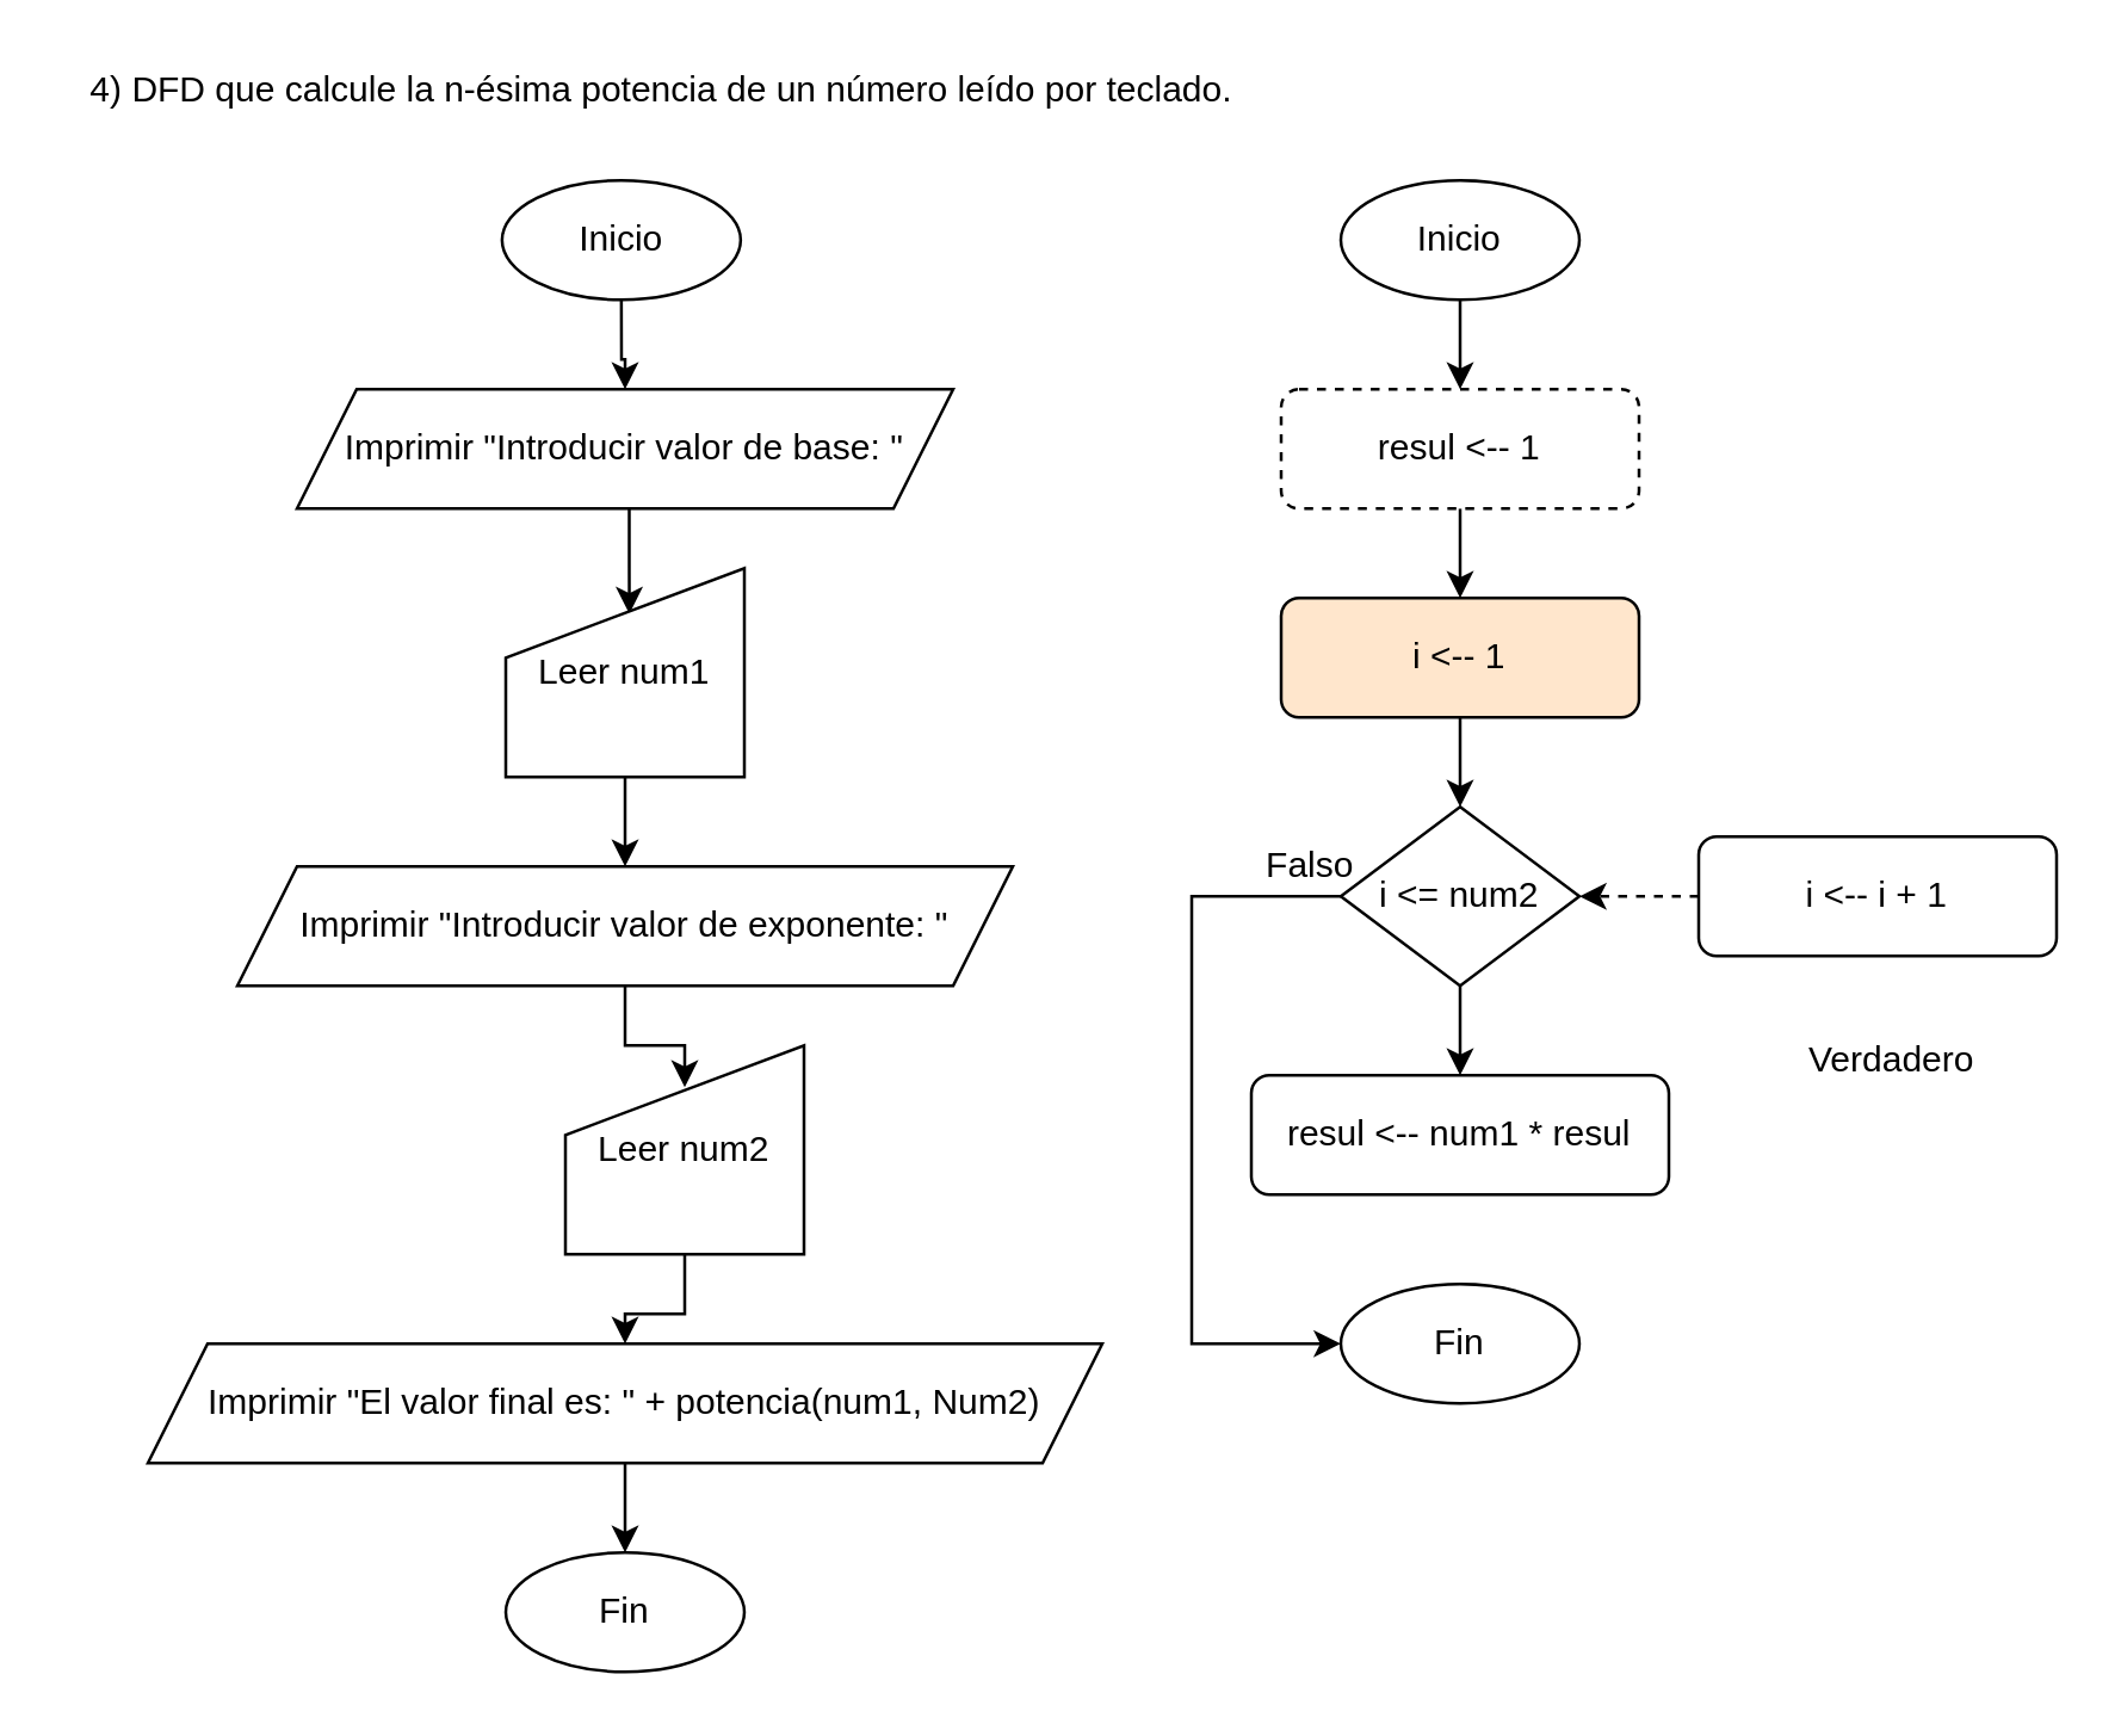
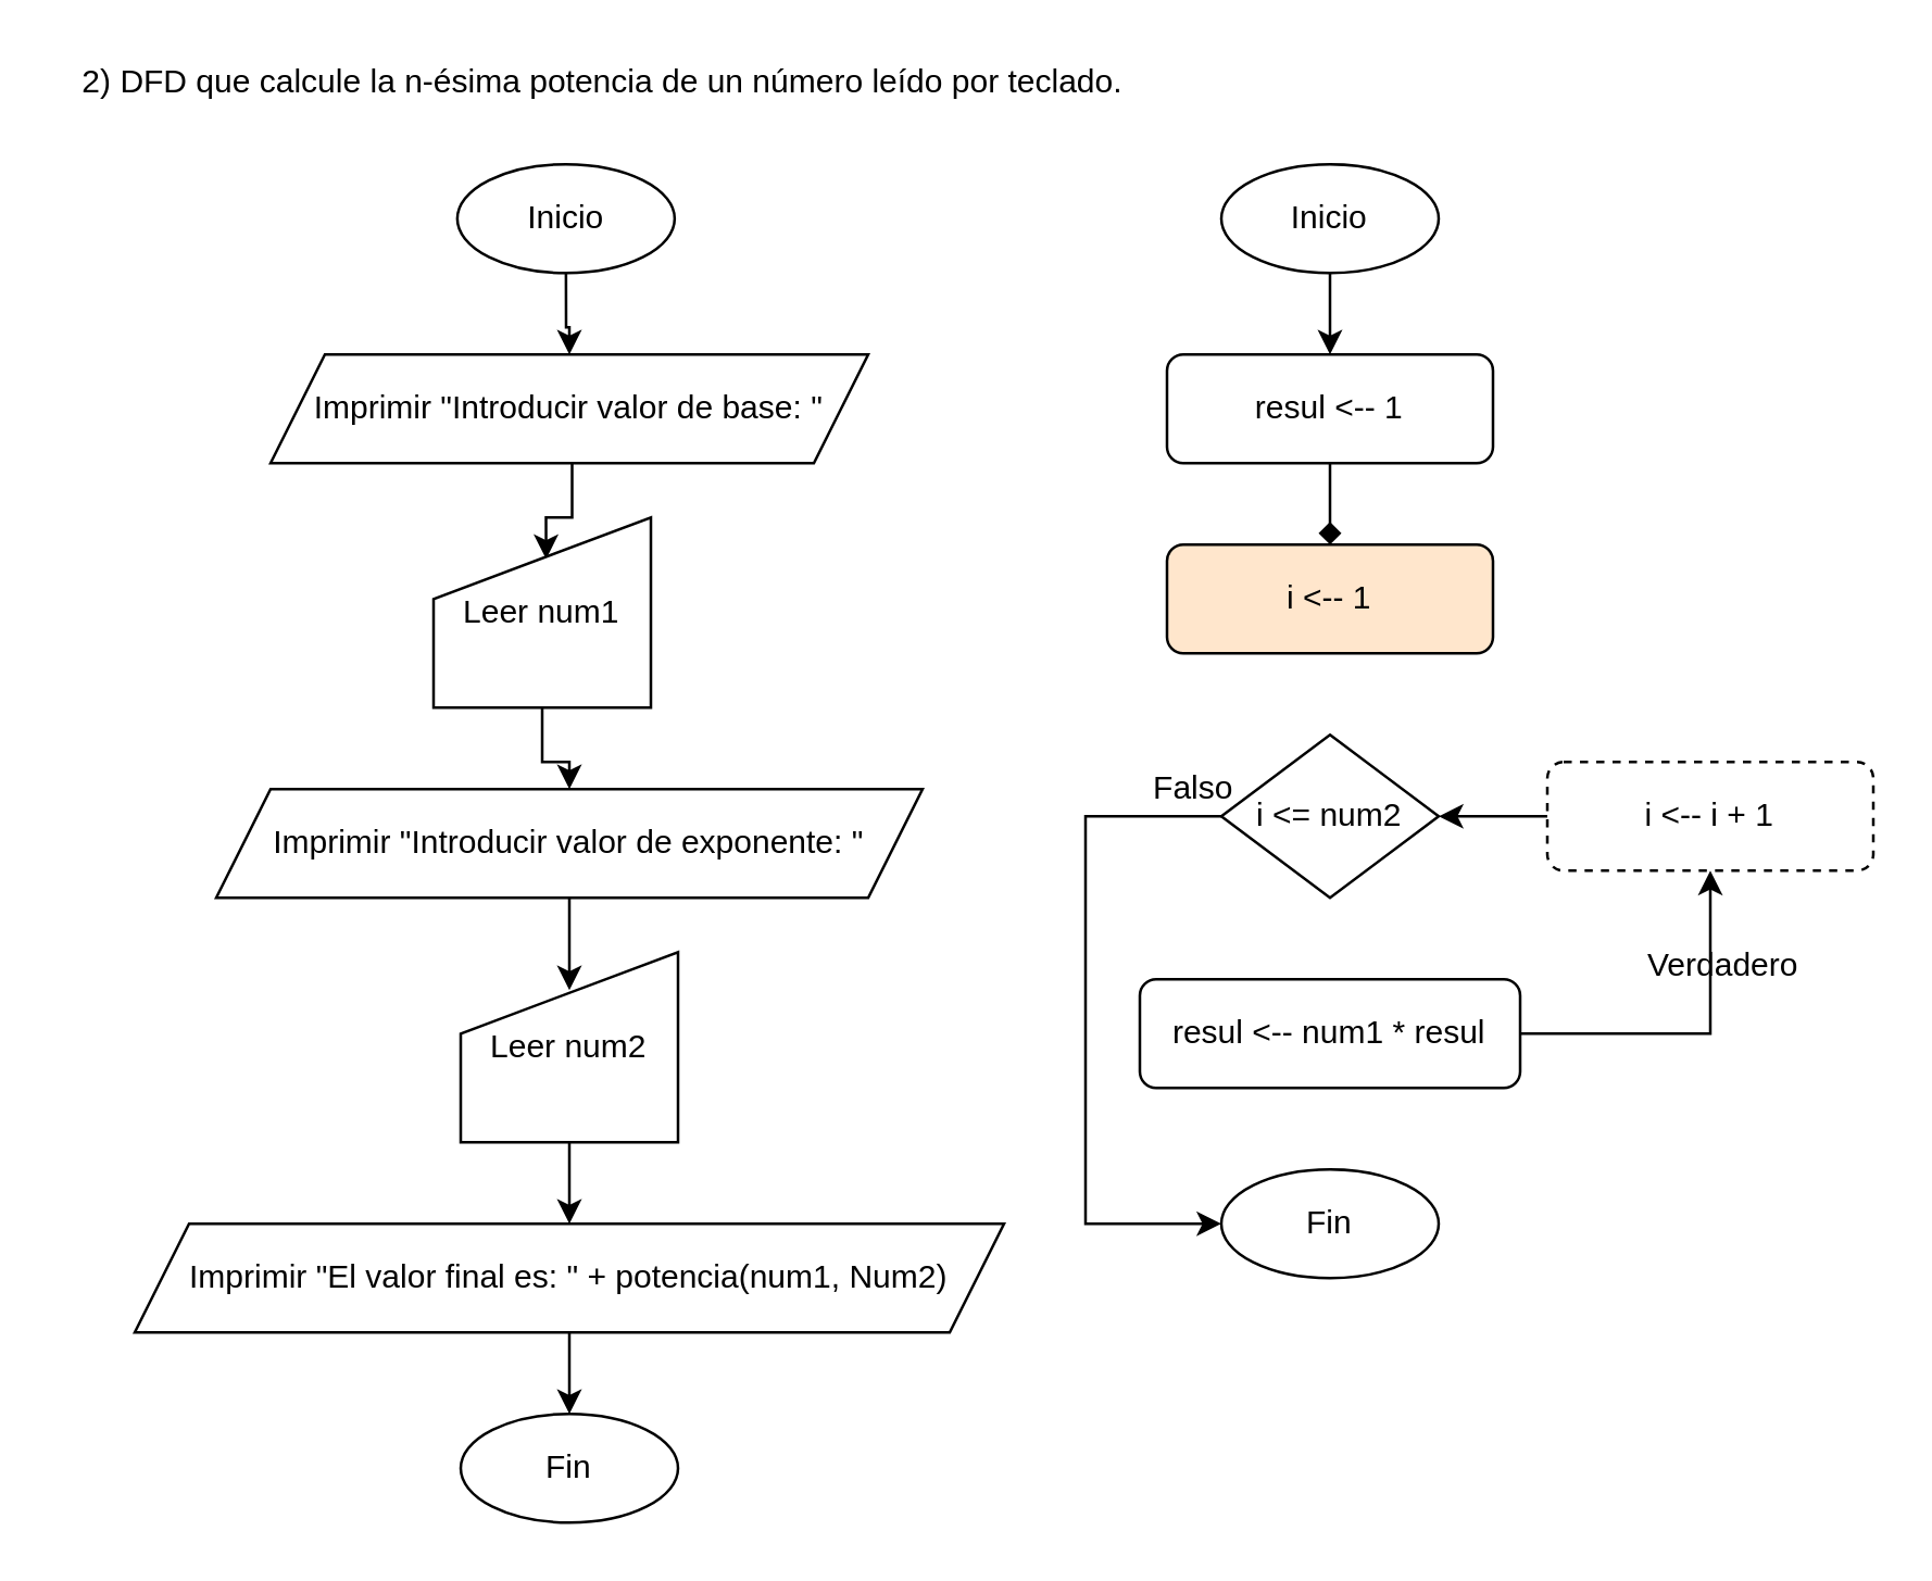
  <mxCell id="0" />
  <mxCell id="1" parent="0" />
- <mxCell id="2" value="4) DFD que calcule la n-ésima potencia de un número leído por teclado." style="text;html=1;strokeColor=none;fillColor=none;align=center;verticalAlign=middle;whiteSpace=wrap;rounded=0;" parent="1" vertex="1"><mxGeometry x="20" y="20" width="402.5" height="20" as="geometry" /></mxCell>
+ <mxCell id="2" value="2) DFD que calcule la n-ésima potencia de un número leído por teclado." style="text;html=1;strokeColor=none;fillColor=none;align=center;verticalAlign=middle;whiteSpace=wrap;rounded=0;" parent="1" vertex="1"><mxGeometry x="20" y="20" width="402.5" height="20" as="geometry" /></mxCell>
  <mxCell id="3" value="" style="edgeStyle=orthogonalEdgeStyle;rounded=0;orthogonalLoop=1;jettySize=auto;html=1;" edge="1" parent="1" source="4" target="6"><mxGeometry relative="1" as="geometry" /></mxCell>
  <mxCell id="4" value="Inicio" style="ellipse;whiteSpace=wrap;html=1;" parent="1" vertex="1"><mxGeometry x="167.75" y="60" width="80" height="40" as="geometry" /></mxCell>
  <mxCell id="5" style="edgeStyle=orthogonalEdgeStyle;rounded=0;orthogonalLoop=1;jettySize=auto;html=1;entryX=0.518;entryY=0.219;entryDx=0;entryDy=0;entryPerimeter=0;" parent="1" source="6" target="8" edge="1"><mxGeometry relative="1" as="geometry"><Array as="points"><mxPoint x="210" y="190" /></Array></mxGeometry></mxCell>
  <mxCell id="6" value="Imprimir &quot;Introducir valor de base: &quot;" style="shape=parallelogram;perimeter=parallelogramPerimeter;whiteSpace=wrap;html=1;fixedSize=1;" parent="1" vertex="1"><mxGeometry x="99" y="130" width="220" height="40" as="geometry" /></mxCell>
  <mxCell id="7" style="edgeStyle=orthogonalEdgeStyle;rounded=0;orthogonalLoop=1;jettySize=auto;html=1;entryX=0.5;entryY=0;entryDx=0;entryDy=0;" parent="1" source="8" target="10" edge="1"><mxGeometry relative="1" as="geometry" /></mxCell>
- <mxCell id="8" value="Leer num1" style="shape=manualInput;whiteSpace=wrap;html=1;" parent="1" vertex="1"><mxGeometry x="169" y="190" width="80" height="70" as="geometry" /></mxCell>
+ <mxCell id="8" value="Leer num1" style="shape=manualInput;whiteSpace=wrap;html=1;" parent="1" vertex="1"><mxGeometry x="159" y="190" width="80" height="70" as="geometry" /></mxCell>
  <mxCell id="9" style="edgeStyle=orthogonalEdgeStyle;rounded=0;orthogonalLoop=1;jettySize=auto;html=1;entryX=0.5;entryY=0.2;entryDx=0;entryDy=0;entryPerimeter=0;" parent="1" source="10" target="12" edge="1"><mxGeometry relative="1" as="geometry" /></mxCell>
  <mxCell id="10" value="Imprimir &quot;Introducir valor de exponente: &quot;" style="shape=parallelogram;perimeter=parallelogramPerimeter;whiteSpace=wrap;html=1;fixedSize=1;" parent="1" vertex="1"><mxGeometry x="79" y="290" width="260" height="40" as="geometry" /></mxCell>
  <mxCell id="11" value="" style="edgeStyle=orthogonalEdgeStyle;rounded=0;orthogonalLoop=1;jettySize=auto;html=1;" edge="1" parent="1" source="12" target="14"><mxGeometry relative="1" as="geometry" /></mxCell>
- <mxCell id="12" value="Leer num2" style="shape=manualInput;whiteSpace=wrap;html=1;" parent="1" vertex="1"><mxGeometry x="189" y="350" width="80" height="70" as="geometry" /></mxCell>
+ <mxCell id="12" value="Leer num2" style="shape=manualInput;whiteSpace=wrap;html=1;" parent="1" vertex="1"><mxGeometry x="169" y="350" width="80" height="70" as="geometry" /></mxCell>
  <mxCell id="13" value="" style="edgeStyle=orthogonalEdgeStyle;rounded=0;orthogonalLoop=1;jettySize=auto;html=1;" edge="1" parent="1" source="14" target="15"><mxGeometry relative="1" as="geometry" /></mxCell>
  <mxCell id="14" value="Imprimir &quot;El valor final es: &quot; + potencia(num1, Num2)" style="shape=parallelogram;perimeter=parallelogramPerimeter;whiteSpace=wrap;html=1;fixedSize=1;" parent="1" vertex="1"><mxGeometry x="49" y="450" width="320" height="40" as="geometry" /></mxCell>
  <mxCell id="15" value="Fin" style="ellipse;whiteSpace=wrap;html=1;" parent="1" vertex="1"><mxGeometry x="169" y="520" width="80" height="40" as="geometry" /></mxCell>
  <mxCell id="16" value="" style="edgeStyle=orthogonalEdgeStyle;rounded=0;orthogonalLoop=1;jettySize=auto;html=1;" edge="1" parent="1" source="17" target="22"><mxGeometry relative="1" as="geometry" /></mxCell>
  <mxCell id="17" value="Inicio" style="ellipse;whiteSpace=wrap;html=1;" vertex="1" parent="1"><mxGeometry x="449" y="60" width="80" height="40" as="geometry" /></mxCell>
  <mxCell id="18" value="Fin" style="ellipse;whiteSpace=wrap;html=1;" vertex="1" parent="1"><mxGeometry x="449" y="430" width="80" height="40" as="geometry" /></mxCell>
+ <mxCell id="19" style="edgeStyle=orthogonalEdgeStyle;rounded=0;orthogonalLoop=1;jettySize=auto;html=1;" edge="1" parent="1" source="20" target="29"><mxGeometry relative="1" as="geometry" /></mxCell>
  <mxCell id="20" value="resul &amp;lt;--&amp;nbsp;num1 * resul" style="rounded=1;whiteSpace=wrap;html=1;" vertex="1" parent="1"><mxGeometry x="419" y="360" width="140" height="40" as="geometry" /></mxCell>
- <mxCell id="21" value="" style="edgeStyle=orthogonalEdgeStyle;rounded=0;orthogonalLoop=1;jettySize=auto;html=1;" edge="1" parent="1" source="22" target="24"><mxGeometry relative="1" as="geometry" /></mxCell>
- <mxCell id="22" value="resul &amp;lt;-- 1" style="rounded=1;whiteSpace=wrap;html=1;dashed=1;" vertex="1" parent="1"><mxGeometry x="429" y="130" width="120" height="40" as="geometry" /></mxCell>
- <mxCell id="23" value="" style="edgeStyle=orthogonalEdgeStyle;rounded=0;orthogonalLoop=1;jettySize=auto;html=1;" edge="1" parent="1" source="24" target="27"><mxGeometry relative="1" as="geometry" /></mxCell>
+ <mxCell id="21" value="" style="edgeStyle=orthogonalEdgeStyle;rounded=0;orthogonalLoop=1;jettySize=auto;html=1;endArrow=diamond;" edge="1" parent="1" source="22" target="24"><mxGeometry relative="1" as="geometry" /></mxCell>
+ <mxCell id="22" value="resul &amp;lt;-- 1" style="rounded=1;whiteSpace=wrap;html=1;" vertex="1" parent="1"><mxGeometry x="429" y="130" width="120" height="40" as="geometry" /></mxCell>
  <mxCell id="24" value="i &amp;lt;-- 1" style="rounded=1;whiteSpace=wrap;html=1;fillColor=#ffe6cc;" vertex="1" parent="1"><mxGeometry x="429" y="200" width="120" height="40" as="geometry" /></mxCell>
- <mxCell id="25" value="" style="edgeStyle=orthogonalEdgeStyle;rounded=0;orthogonalLoop=1;jettySize=auto;html=1;" edge="1" parent="1" source="27" target="20"><mxGeometry relative="1" as="geometry" /></mxCell>
  <mxCell id="26" style="edgeStyle=orthogonalEdgeStyle;rounded=0;orthogonalLoop=1;jettySize=auto;html=1;entryX=0;entryY=0.5;entryDx=0;entryDy=0;" edge="1" parent="1" source="27" target="18"><mxGeometry relative="1" as="geometry"><mxPoint x="429" y="440" as="targetPoint" /><Array as="points"><mxPoint x="399" y="300" /><mxPoint x="399" y="450" /></Array></mxGeometry></mxCell>
  <mxCell id="27" value="i &amp;lt;= num2" style="rhombus;whiteSpace=wrap;html=1;" vertex="1" parent="1"><mxGeometry x="449" y="270" width="80" height="60" as="geometry" /></mxCell>
- <mxCell id="28" value="" style="edgeStyle=orthogonalEdgeStyle;rounded=0;orthogonalLoop=1;jettySize=auto;html=1;dashed=1;" edge="1" parent="1" source="29" target="27"><mxGeometry relative="1" as="geometry" /></mxCell>
- <mxCell id="29" value="i &amp;lt;-- i + 1" style="rounded=1;whiteSpace=wrap;html=1;" vertex="1" parent="1"><mxGeometry x="569" y="280" width="120" height="40" as="geometry" /></mxCell>
+ <mxCell id="28" value="" style="edgeStyle=orthogonalEdgeStyle;rounded=0;orthogonalLoop=1;jettySize=auto;html=1;" edge="1" parent="1" source="29" target="27"><mxGeometry relative="1" as="geometry" /></mxCell>
+ <mxCell id="29" value="i &amp;lt;-- i + 1" style="rounded=1;whiteSpace=wrap;html=1;dashed=1;" vertex="1" parent="1"><mxGeometry x="569" y="280" width="120" height="40" as="geometry" /></mxCell>
  <mxCell id="30" value="Falso" style="text;html=1;strokeColor=none;fillColor=none;align=center;verticalAlign=middle;whiteSpace=wrap;rounded=0;" vertex="1" parent="1"><mxGeometry x="419" y="280" width="40" height="20" as="geometry" /></mxCell>
  <mxCell id="31" value="Verdadero" style="text;html=1;strokeColor=none;fillColor=none;align=center;verticalAlign=middle;whiteSpace=wrap;rounded=0;" vertex="1" parent="1"><mxGeometry x="604" y="345" width="60" height="20" as="geometry" /></mxCell>
